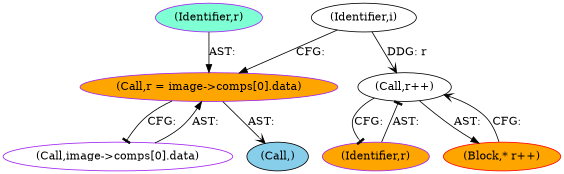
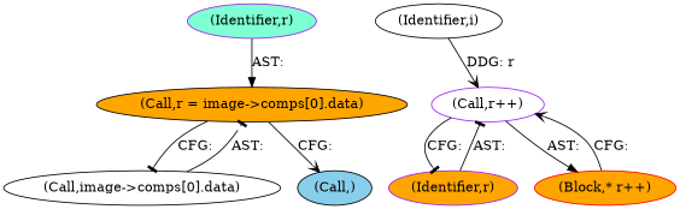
  digraph {
    node [color=purple fillcolor=orange style=filled]
    edge [arrowhead=normal]
-   n1 [label="(Call,r = image->comps[0].data)"]
-   n2 [fillcolor=white label="(Call,image->comps[0].data)"]
+   n1 [color=black label="(Call,r = image->comps[0].data)"]
+   n2 [color=black fillcolor=white label="(Call,image->comps[0].data)"]
    n3 [color=black fillcolor=skyblue label="(Call,)"]
-   n4 [color=black fillcolor=white label="(Call,r++)"]
+   n4 [fillcolor=white label="(Call,r++)"]
    n5 [label="(Identifier,r)"]
    n6 [color=red label="(Block,* r++)"]
    n7 [fillcolor=aquamarine label="(Identifier,r)"]
    n8 [color=black fillcolor=white label="(Identifier,i)"]
    n1 -> n2 [arrowhead=tee label="CFG: "]
-   n1 -> n3 [arrowhead=vee label="AST: "]
-   n2 -> n1 [label="AST: "]
+   n1 -> n3 [arrowhead=vee label="CFG: "]
+   n2 -> n1 [arrowhead=tee label="AST: "]
    n4 -> n5 [arrowhead=tee label="CFG: "]
    n4 -> n6 [label="AST: "]
    n5 -> n4 [arrowhead=tee label="AST: "]
    n6 -> n4 [arrowhead=vee label="CFG: "]
    n7 -> n1 [label="AST: "]
-   n8 -> n1 [label="CFG: "]
    n8 -> n4 [arrowhead=vee label="DDG: r"]
  }
